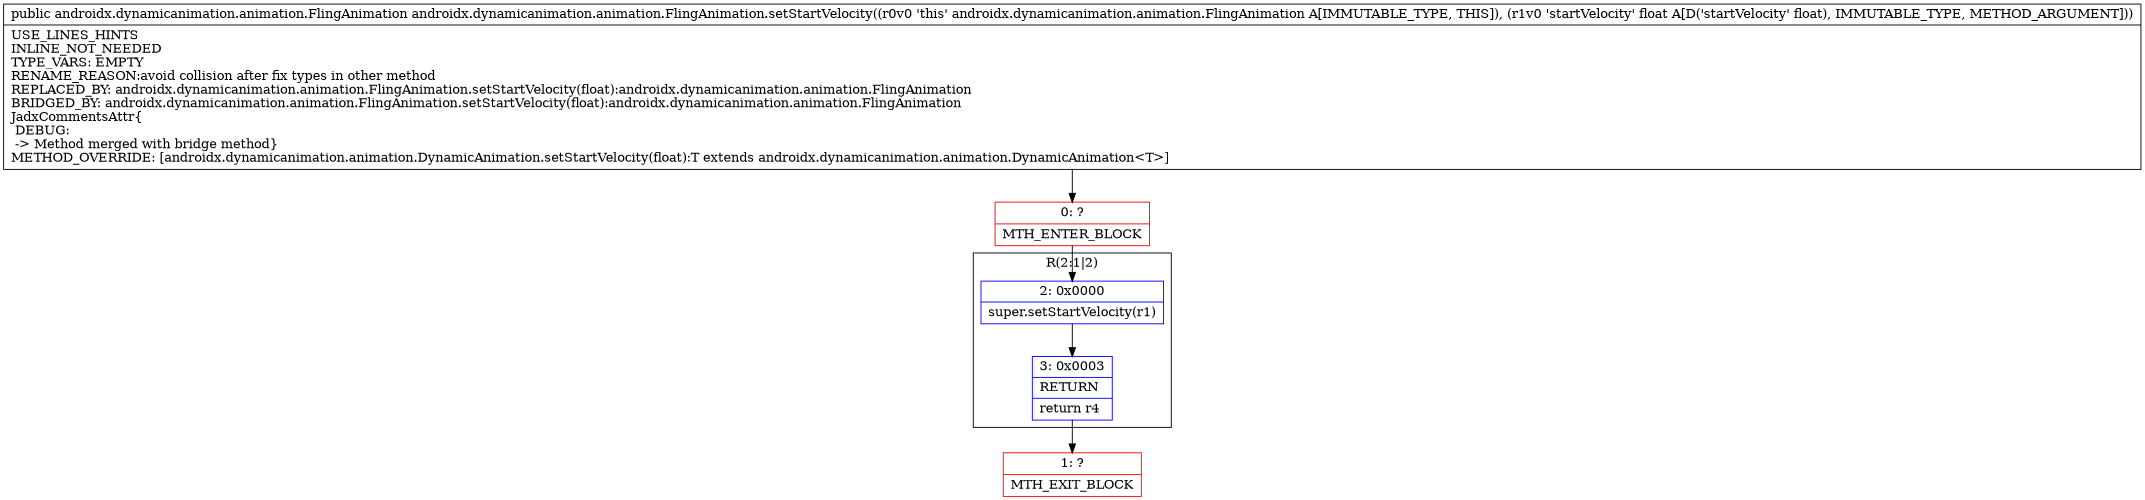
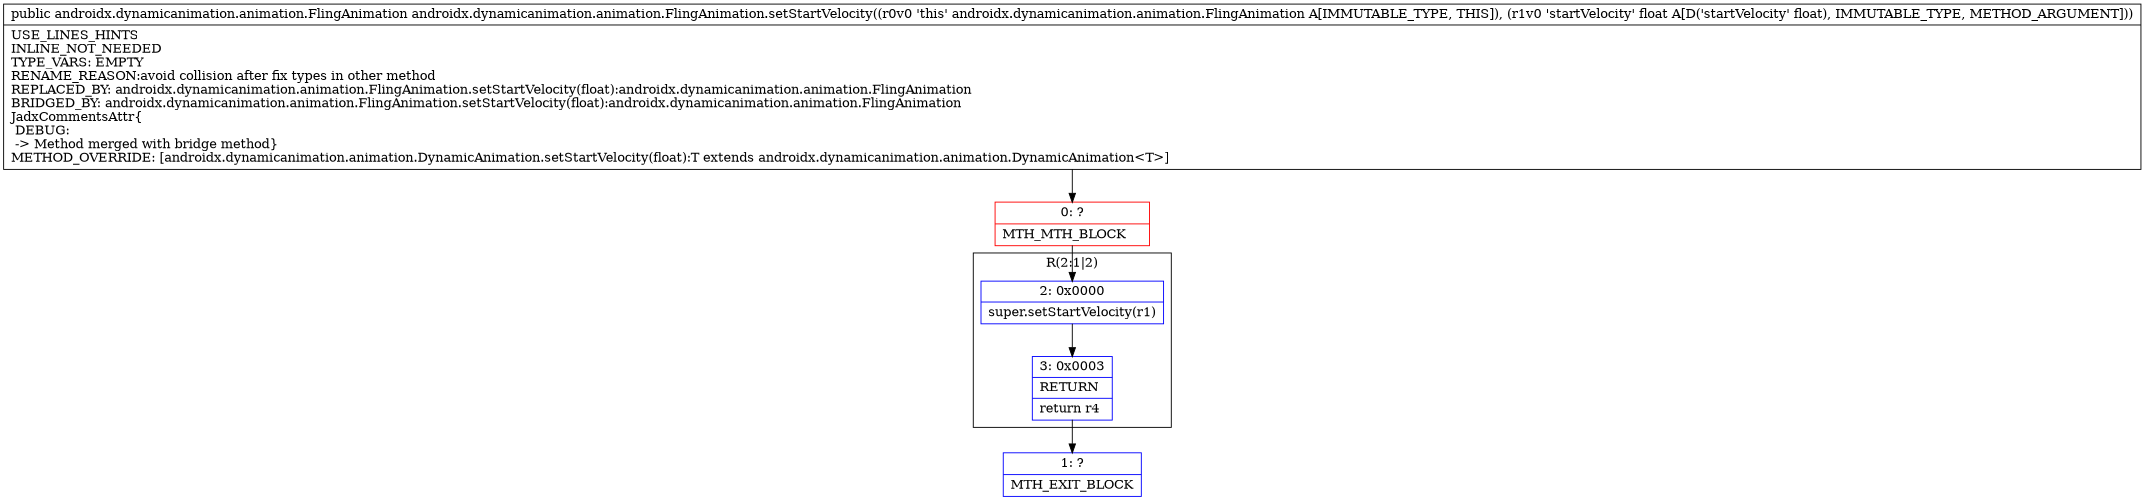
  digraph {
    node [color=blue shape=record]
    n1 [label="{2\:\ 0x0000|super.setStartVelocity(r1)\l}"]
    n2 [label="{3\:\ 0x0003|RETURN\l|return r4\l}"]
-   n3 [color=red label="{1\:\ ?|MTH_EXIT_BLOCK\l}"]
-   n4 [color=red label="{0\:\ ?|MTH_ENTER_BLOCK\l}"]
+   n3 [label="{1\:\ ?|MTH_EXIT_BLOCK\l}"]
+   n4 [color=red label="{0\:\ ?|MTH_MTH_BLOCK\l}"]
    n5 [label="{public androidx.dynamicanimation.animation.FlingAnimation androidx.dynamicanimation.animation.FlingAnimation.setStartVelocity((r0v0 'this' androidx.dynamicanimation.animation.FlingAnimation A[IMMUTABLE_TYPE, THIS]), (r1v0 'startVelocity' float A[D('startVelocity' float), IMMUTABLE_TYPE, METHOD_ARGUMENT]))  | USE_LINES_HINTS\lINLINE_NOT_NEEDED\lTYPE_VARS: EMPTY\lRENAME_REASON:avoid collision after fix types in other method\lREPLACED_BY: androidx.dynamicanimation.animation.FlingAnimation.setStartVelocity(float):androidx.dynamicanimation.animation.FlingAnimation\lBRIDGED_BY: androidx.dynamicanimation.animation.FlingAnimation.setStartVelocity(float):androidx.dynamicanimation.animation.FlingAnimation\lJadxCommentsAttr\{\l DEBUG: \l \-\> Method merged with bridge method\}\lMETHOD_OVERRIDE: [androidx.dynamicanimation.animation.DynamicAnimation.setStartVelocity(float):T extends androidx.dynamicanimation.animation.DynamicAnimation\<T\>]\l}" color=""]
    subgraph cluster_1 {
      label="R(2:1|2)"
      n1
      n2
    }
    n1 -> n2
    n2 -> n3
    n4 -> n1
    n5 -> n4
  }
